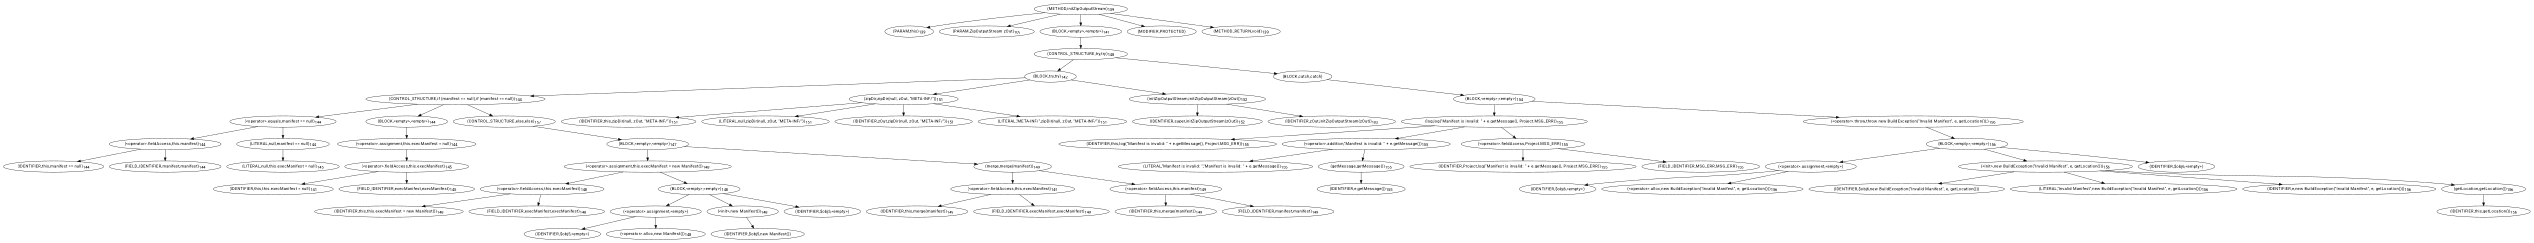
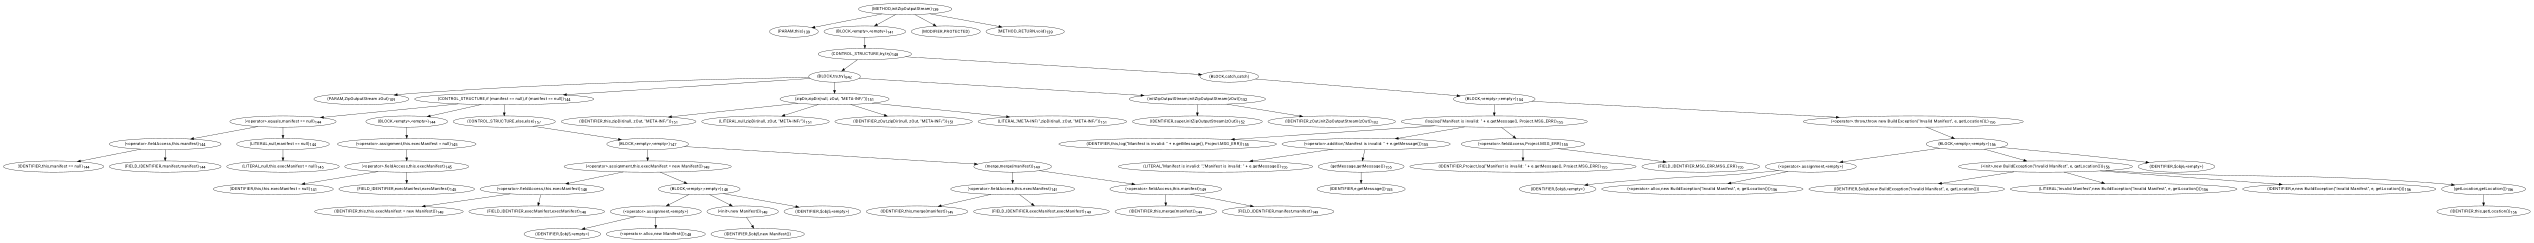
  digraph {
    fontname=Roboto
    node [fontname=Roboto]
    edge [fontname=Roboto]
    n1 [label=<(METHOD,initZipOutputStream)<SUB>139</SUB>>]
    n2 [label=<(PARAM,this)<SUB>139</SUB>>]
    n3 [label=<(PARAM,ZipOutputStream zOut)<SUB>109</SUB>>]
    n4 [label=<(BLOCK,&lt;empty&gt;,&lt;empty&gt;)<SUB>141</SUB>>]
    n5 [label=<(MODIFIER,PROTECTED)>]
    n6 [label=<(METHOD_RETURN,void)<SUB>139</SUB>>]
    n7 [label=<(CONTROL_STRUCTURE,try,try)<SUB>148</SUB>>]
-   n8 [label=<(BLOCK,try,try)<SUB>142</SUB>>]
+   n8 [label=<(BLOCK,try,try)<SUB>842</SUB>>]
    n9 [label=<(BLOCK,catch,catch)>]
    n10 [label=<(CONTROL_STRUCTURE,if (manifest == null),if (manifest == null))<SUB>144</SUB>>]
    n11 [label=<(zipDir,zipDir(null, zOut, &quot;META-INF/&quot;))<SUB>151</SUB>>]
    n12 [label=<(initZipOutputStream,initZipOutputStream(zOut))<SUB>152</SUB>>]
    n13 [label=<(BLOCK,&lt;empty&gt;,&lt;empty&gt;)<SUB>154</SUB>>]
    n14 [label=<(&lt;operator&gt;.equals,manifest == null)<SUB>144</SUB>>]
    n15 [label=<(BLOCK,&lt;empty&gt;,&lt;empty&gt;)<SUB>144</SUB>>]
    n16 [label=<(CONTROL_STRUCTURE,else,else)<SUB>157</SUB>>]
    n17 [label=<(IDENTIFIER,this,zipDir(null, zOut, &quot;META-INF/&quot;))<SUB>151</SUB>>]
    n18 [label=<(LITERAL,null,zipDir(null, zOut, &quot;META-INF/&quot;))<SUB>151</SUB>>]
    n19 [label=<(IDENTIFIER,zOut,zipDir(null, zOut, &quot;META-INF/&quot;))<SUB>151</SUB>>]
    n20 [label=<(LITERAL,&quot;META-INF/&quot;,zipDir(null, zOut, &quot;META-INF/&quot;))<SUB>151</SUB>>]
    n21 [label=<(IDENTIFIER,super,initZipOutputStream(zOut))<SUB>152</SUB>>]
    n22 [label=<(IDENTIFIER,zOut,initZipOutputStream(zOut))<SUB>102</SUB>>]
    n23 [label=<(&lt;operator&gt;.fieldAccess,this.manifest)<SUB>144</SUB>>]
    n24 [label=<(LITERAL,null,manifest == null)<SUB>144</SUB>>]
-   n25 [label=<(&lt;operator&gt;.assignment,this.execManifest = null)<SUB>144</SUB>>]
+   n25 [label=<(&lt;operator&gt;.assignment,this.execManifest = null)<SUB>145</SUB>>]
    n26 [label=<(BLOCK,&lt;empty&gt;,&lt;empty&gt;)<SUB>147</SUB>>]
    n27 [label=<(IDENTIFIER,this,manifest == null)<SUB>144</SUB>>]
    n28 [label=<(FIELD_IDENTIFIER,manifest,manifest)<SUB>144</SUB>>]
    n29 [label=<(LITERAL,null,this.execManifest = null)<SUB>145</SUB>>]
    n30 [label=<(&lt;operator&gt;.fieldAccess,this.execManifest)<SUB>145</SUB>>]
    n31 [label=<(IDENTIFIER,this,this.execManifest = null)<SUB>141</SUB>>]
    n32 [label=<(FIELD_IDENTIFIER,execManifest,execManifest)<SUB>145</SUB>>]
    n33 [label=<(&lt;operator&gt;.assignment,this.execManifest = new Manifest())<SUB>148</SUB>>]
    n34 [label=<(merge,merge(manifest))<SUB>149</SUB>>]
    n35 [label=<(&lt;operator&gt;.fieldAccess,this.execManifest)<SUB>148</SUB>>]
    n36 [label=<(BLOCK,&lt;empty&gt;,&lt;empty&gt;)<SUB>148</SUB>>]
    n37 [label=<(&lt;operator&gt;.fieldAccess,this.execManifest)<SUB>149</SUB>>]
    n38 [label=<(&lt;operator&gt;.fieldAccess,this.manifest)<SUB>149</SUB>>]
    n39 [label=<(IDENTIFIER,this,this.execManifest = new Manifest())<SUB>148</SUB>>]
    n40 [label=<(FIELD_IDENTIFIER,execManifest,execManifest)<SUB>148</SUB>>]
    n41 [label=<(&lt;operator&gt;.assignment,&lt;empty&gt;)>]
    n42 [label=<(&lt;init&gt;,new Manifest())<SUB>148</SUB>>]
    n43 [label=<(IDENTIFIER,$obj5,&lt;empty&gt;)>]
    n44 [label=<(IDENTIFIER,$obj5,&lt;empty&gt;)>]
    n45 [label=<(&lt;operator&gt;.alloc,new Manifest())<SUB>148</SUB>>]
    n46 [label=<(IDENTIFIER,$obj5,new Manifest())>]
    n47 [label=<(IDENTIFIER,this,merge(manifest))<SUB>149</SUB>>]
    n48 [label=<(FIELD_IDENTIFIER,execManifest,execManifest)<SUB>149</SUB>>]
    n49 [label=<(IDENTIFIER,this,merge(manifest))<SUB>149</SUB>>]
    n50 [label=<(FIELD_IDENTIFIER,manifest,manifest)<SUB>149</SUB>>]
    n51 [label=<(log,log(&quot;Manifest is invalid: &quot; + e.getMessage(), Project.MSG_ERR))<SUB>155</SUB>>]
    n52 [label=<(&lt;operator&gt;.throw,throw new BuildException(&quot;Invalid Manifest&quot;, e, getLocation());)<SUB>156</SUB>>]
    n53 [label=<(IDENTIFIER,this,log(&quot;Manifest is invalid: &quot; + e.getMessage(), Project.MSG_ERR))<SUB>155</SUB>>]
    n54 [label=<(&lt;operator&gt;.addition,&quot;Manifest is invalid: &quot; + e.getMessage())<SUB>155</SUB>>]
    n55 [label=<(&lt;operator&gt;.fieldAccess,Project.MSG_ERR)<SUB>155</SUB>>]
    n56 [label=<(BLOCK,&lt;empty&gt;,&lt;empty&gt;)<SUB>156</SUB>>]
    n57 [label=<(LITERAL,&quot;Manifest is invalid: &quot;,&quot;Manifest is invalid: &quot; + e.getMessage())<SUB>155</SUB>>]
    n58 [label=<(getMessage,getMessage())<SUB>155</SUB>>]
    n59 [label=<(IDENTIFIER,Project,log(&quot;Manifest is invalid: &quot; + e.getMessage(), Project.MSG_ERR))<SUB>155</SUB>>]
    n60 [label=<(FIELD_IDENTIFIER,MSG_ERR,MSG_ERR)<SUB>155</SUB>>]
    n61 [label=<(IDENTIFIER,e,getMessage())<SUB>155</SUB>>]
    n62 [label=<(&lt;operator&gt;.assignment,&lt;empty&gt;)>]
    n63 [label=<(&lt;init&gt;,new BuildException(&quot;Invalid Manifest&quot;, e, getLocation()))<SUB>156</SUB>>]
    n64 [label=<(IDENTIFIER,$obj6,&lt;empty&gt;)>]
    n65 [label=<(IDENTIFIER,$obj6,&lt;empty&gt;)>]
    n66 [label=<(&lt;operator&gt;.alloc,new BuildException(&quot;Invalid Manifest&quot;, e, getLocation()))<SUB>156</SUB>>]
    n67 [label=<(IDENTIFIER,$obj6,new BuildException(&quot;Invalid Manifest&quot;, e, getLocation()))>]
    n68 [label=<(LITERAL,&quot;Invalid Manifest&quot;,new BuildException(&quot;Invalid Manifest&quot;, e, getLocation()))<SUB>156</SUB>>]
    n69 [label=<(IDENTIFIER,e,new BuildException(&quot;Invalid Manifest&quot;, e, getLocation()))<SUB>156</SUB>>]
    n70 [label=<(getLocation,getLocation())<SUB>156</SUB>>]
    n71 [label=<(IDENTIFIER,this,getLocation())<SUB>156</SUB>>]
    n1 -> n2
-   n1 -> n3
+   n8 -> n3
    n1 -> n4
    n1 -> n5
    n1 -> n6
    n4 -> n7
    n7 -> n8
    n7 -> n9
    n8 -> n10
    n8 -> n11
    n8 -> n12
    n9 -> n13
    n10 -> n14
    n10 -> n15
    n10 -> n16
    n11 -> n17
    n11 -> n18
    n11 -> n19
    n11 -> n20
    n12 -> n21
    n12 -> n22
    n13 -> n51
    n13 -> n52
    n14 -> n23
    n14 -> n24
    n15 -> n25
    n16 -> n26
    n23 -> n27
    n23 -> n28
    n24 -> n29
    n25 -> n30
    n26 -> n33
    n26 -> n34
    n30 -> n31
    n30 -> n32
    n33 -> n35
    n33 -> n36
    n34 -> n37
    n34 -> n38
    n35 -> n39
    n35 -> n40
    n36 -> n41
    n36 -> n42
    n36 -> n43
    n37 -> n47
    n37 -> n48
    n38 -> n49
    n38 -> n50
    n41 -> n44
    n41 -> n45
    n42 -> n46
    n51 -> n53
    n51 -> n54
    n51 -> n55
    n52 -> n56
    n54 -> n57
    n54 -> n58
    n55 -> n59
    n55 -> n60
    n56 -> n62
    n56 -> n63
    n56 -> n64
    n58 -> n61
    n62 -> n65
    n62 -> n66
    n63 -> n67
    n63 -> n68
    n63 -> n69
    n63 -> n70
    n70 -> n71
  }
